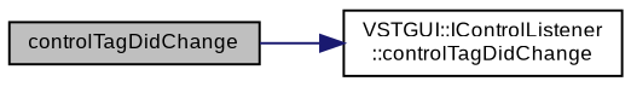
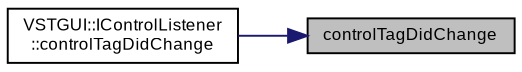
  digraph {
    rankdir=LR
    node [color=black fontname=Arial fontsize=9 shape=record]
    n1 [fillcolor=grey75 fontcolor=black height=0.2 label=controlTagDidChange style=filled width=0.4]
    n2 [height=0.2 label="VSTGUI::IControlListener\l::controlTagDidChange" width=0.4]
-   n1 -> n2 [color=midnightblue fontname=Arial fontsize=9 labelfontname=Arial labelfontsize=9 style=solid]
+   n2 -> n1 [color=midnightblue fontname=Arial fontsize=9 labelfontname=Arial labelfontsize=9 style=solid]
  }
